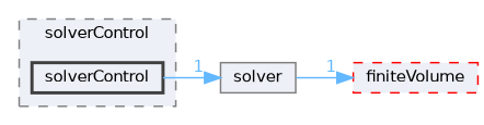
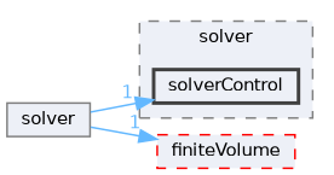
  digraph {
    compound=true
    rankdir=LR
    node [fillcolor="#edf0f7" fontname=Helvetica fontsize=10 shape=box]
    edge [color=steelblue1 fontcolor=steelblue1 fontname=Helvetica fontsize=10 headlabel=1 labeldistance=1.5 labelfontname=Helvetica labelfontsize=10]
    n1 [color=grey25 height=0.2 label=solverControl style="filled,bold" width=0.4]
    n2 [color=grey50 height=0.2 label=solver style=filled width=0.4]
    n3 [color=red height=0.2 label=finiteVolume style="filled,dashed" width=0.4]
    subgraph cluster_1 {
      bgcolor="#edf0f7"
      fontname=Helvetica
      fontsize=10
-     label=solverControl
+     label=solver
      pencolor=grey50
      style="filled,dashed"
      n1
    }
-   n1 -> n2
+   n2 -> n1
    n2 -> n3
  }
